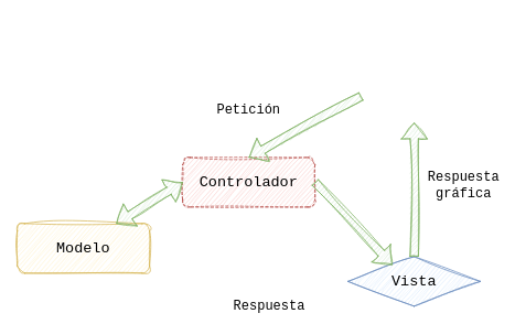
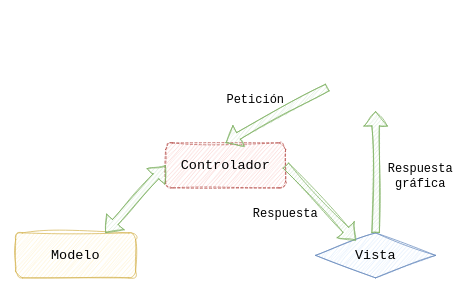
  <mxCell id="0" />
  <mxCell id="1" parent="0" />
- <mxCell id="2" value="&lt;pre&gt;&lt;font style=&quot;font-size: 18px;&quot; face=&quot;Courier New&quot;&gt;Modelo&lt;/font&gt;&lt;/pre&gt;" style="rounded=1;whiteSpace=wrap;html=1;fillColor=#fff2cc;strokeColor=#d6b656;sketch=1;curveFitting=1;jiggle=2;" vertex="1" parent="1"><mxGeometry x="20" y="270" width="160" height="60" as="geometry" /></mxCell>
+ <mxCell id="2" value="&lt;pre&gt;&lt;font style=&quot;font-size: 18px;&quot; face=&quot;Courier New&quot;&gt;Modelo&lt;/font&gt;&lt;/pre&gt;" style="rounded=1;whiteSpace=wrap;html=1;fillColor=#fff2cc;strokeColor=#d6b656;sketch=1;curveFitting=1;jiggle=2;" vertex="1" parent="1"><mxGeometry x="20" y="310" width="160" height="60" as="geometry" /></mxCell>
  <mxCell id="3" value="&lt;pre&gt;&lt;font style=&quot;font-size: 18px;&quot; face=&quot;Courier New&quot;&gt;Controlador&lt;/font&gt;&lt;/pre&gt;" style="rounded=1;whiteSpace=wrap;html=1;fillColor=#f8cecc;strokeColor=#b85450;sketch=1;curveFitting=1;jiggle=2;dashed=1;" vertex="1" parent="1"><mxGeometry x="220" y="190" width="160" height="60" as="geometry" /></mxCell>
  <mxCell id="4" value="&lt;pre&gt;&lt;font style=&quot;font-size: 18px;&quot; face=&quot;Courier New&quot;&gt;Vista&lt;/font&gt;&lt;/pre&gt;" style="rhombus;whiteSpace=wrap;html=1;fillColor=#dae8fc;strokeColor=#6c8ebf;sketch=1;curveFitting=1;jiggle=2;" vertex="1" parent="1"><mxGeometry x="420" y="310" width="160" height="60" as="geometry" /></mxCell>
  <mxCell id="5" value="" style="shape=flexArrow;endArrow=classic;startArrow=classic;html=1;rounded=1;exitX=0.75;exitY=0;exitDx=0;exitDy=0;fillColor=#d5e8d4;strokeColor=#82b366;entryX=0;entryY=0.5;entryDx=0;entryDy=0;sketch=1;curveFitting=1;jiggle=2;" edge="1" parent="1" source="2" target="3"><mxGeometry width="100" height="100" relative="1" as="geometry"><mxPoint x="100" y="300" as="sourcePoint" /><mxPoint x="180" y="220" as="targetPoint" /></mxGeometry></mxCell>
  <mxCell id="6" value="" style="shape=flexArrow;endArrow=none;startArrow=block;html=1;rounded=1;exitX=0.25;exitY=0;exitDx=0;exitDy=0;fillColor=#d5e8d4;strokeColor=#82b366;entryX=1;entryY=0.5;entryDx=0;entryDy=0;startFill=0;endFill=0;sketch=1;curveFitting=1;jiggle=2;" edge="1" parent="1" source="4" target="3"><mxGeometry width="100" height="100" relative="1" as="geometry"><mxPoint x="290" y="430" as="sourcePoint" /><mxPoint x="410" y="370" as="targetPoint" /></mxGeometry></mxCell>
  <mxCell id="7" value="" style="shape=image;html=1;verticalAlign=top;verticalLabelPosition=bottom;labelBackgroundColor=#ffffff;imageAspect=0;aspect=fixed;image=https://cdn2.iconfinder.com/data/icons/boxicons-regular-vol-3/24/bx-smile-128.png;imageBackground=none;rounded=1;sketch=1;curveFitting=1;jiggle=2;" vertex="1" parent="1"><mxGeometry x="436" y="20" width="128" height="128" as="geometry" /></mxCell>
  <mxCell id="8" value="" style="shape=flexArrow;endArrow=none;startArrow=block;html=1;rounded=1;exitX=0.5;exitY=1;exitDx=0;exitDy=0;fillColor=#d5e8d4;strokeColor=#82b366;entryX=0.5;entryY=0;entryDx=0;entryDy=0;startFill=0;endFill=0;sketch=1;curveFitting=1;jiggle=2;" edge="1" parent="1" source="7" target="4"><mxGeometry width="100" height="100" relative="1" as="geometry"><mxPoint x="660" y="360" as="sourcePoint" /><mxPoint x="580" y="310" as="targetPoint" /></mxGeometry></mxCell>
  <mxCell id="9" value="" style="shape=flexArrow;endArrow=none;startArrow=block;html=1;rounded=1;exitX=0.5;exitY=0;exitDx=0;exitDy=0;fillColor=#d5e8d4;strokeColor=#82b366;entryX=0;entryY=0.75;entryDx=0;entryDy=0;startFill=0;endFill=0;sketch=1;curveFitting=1;jiggle=2;" edge="1" parent="1" source="3" target="7"><mxGeometry width="100" height="100" relative="1" as="geometry"><mxPoint x="510" y="158" as="sourcePoint" /><mxPoint x="510" y="280" as="targetPoint" /></mxGeometry></mxCell>
- <mxCell id="10" value="&lt;font style=&quot;font-size: 16px;&quot; face=&quot;Courier New&quot;&gt;Petición&lt;/font&gt;" style="text;html=1;strokeColor=none;fillColor=none;align=center;verticalAlign=middle;whiteSpace=wrap;rounded=1;sketch=1;curveFitting=1;jiggle=2;" vertex="1" parent="1"><mxGeometry x="260" y="118" width="80" height="30" as="geometry" /></mxCell>
- <mxCell id="11" value="&lt;font style=&quot;font-size: 16px;&quot; face=&quot;Courier New&quot;&gt;Respuesta&lt;/font&gt;" style="text;html=1;strokeColor=none;fillColor=none;align=center;verticalAlign=middle;whiteSpace=wrap;rounded=1;sketch=1;curveFitting=1;jiggle=2;" vertex="1" parent="1"><mxGeometry x="285" y="355" width="80" height="30" as="geometry" /></mxCell>
- <mxCell id="12" value="&lt;font style=&quot;font-size: 16px;&quot; face=&quot;Courier New&quot;&gt;Respuesta gráfica&lt;/font&gt;" style="text;html=1;strokeColor=none;fillColor=none;align=center;verticalAlign=middle;whiteSpace=wrap;rounded=1;sketch=1;curveFitting=1;jiggle=2;" vertex="1" parent="1"><mxGeometry x="520" y="210" width="80" height="30" as="geometry" /></mxCell>
+ <mxCell id="10" value="&lt;font style=&quot;font-size: 16px;&quot; face=&quot;Courier New&quot;&gt;Petición&lt;/font&gt;" style="text;html=1;strokeColor=none;fillColor=none;align=center;verticalAlign=middle;whiteSpace=wrap;rounded=1;sketch=1;curveFitting=1;jiggle=2;" vertex="1" parent="1"><mxGeometry x="300" y="118" width="80" height="30" as="geometry" /></mxCell>
+ <mxCell id="11" value="&lt;font style=&quot;font-size: 16px;&quot; face=&quot;Courier New&quot;&gt;Respuesta&lt;/font&gt;" style="text;html=1;strokeColor=none;fillColor=none;align=center;verticalAlign=middle;whiteSpace=wrap;rounded=1;sketch=1;curveFitting=1;jiggle=2;" vertex="1" parent="1"><mxGeometry x="340" y="270" width="80" height="30" as="geometry" /></mxCell>
+ <mxCell id="12" value="&lt;font style=&quot;font-size: 16px;&quot; face=&quot;Courier New&quot;&gt;Respuesta gráfica&lt;/font&gt;" style="text;html=1;strokeColor=none;fillColor=none;align=center;verticalAlign=middle;whiteSpace=wrap;rounded=1;sketch=1;curveFitting=1;jiggle=2;" vertex="1" parent="1"><mxGeometry x="520" y="220" width="80" height="30" as="geometry" /></mxCell>
